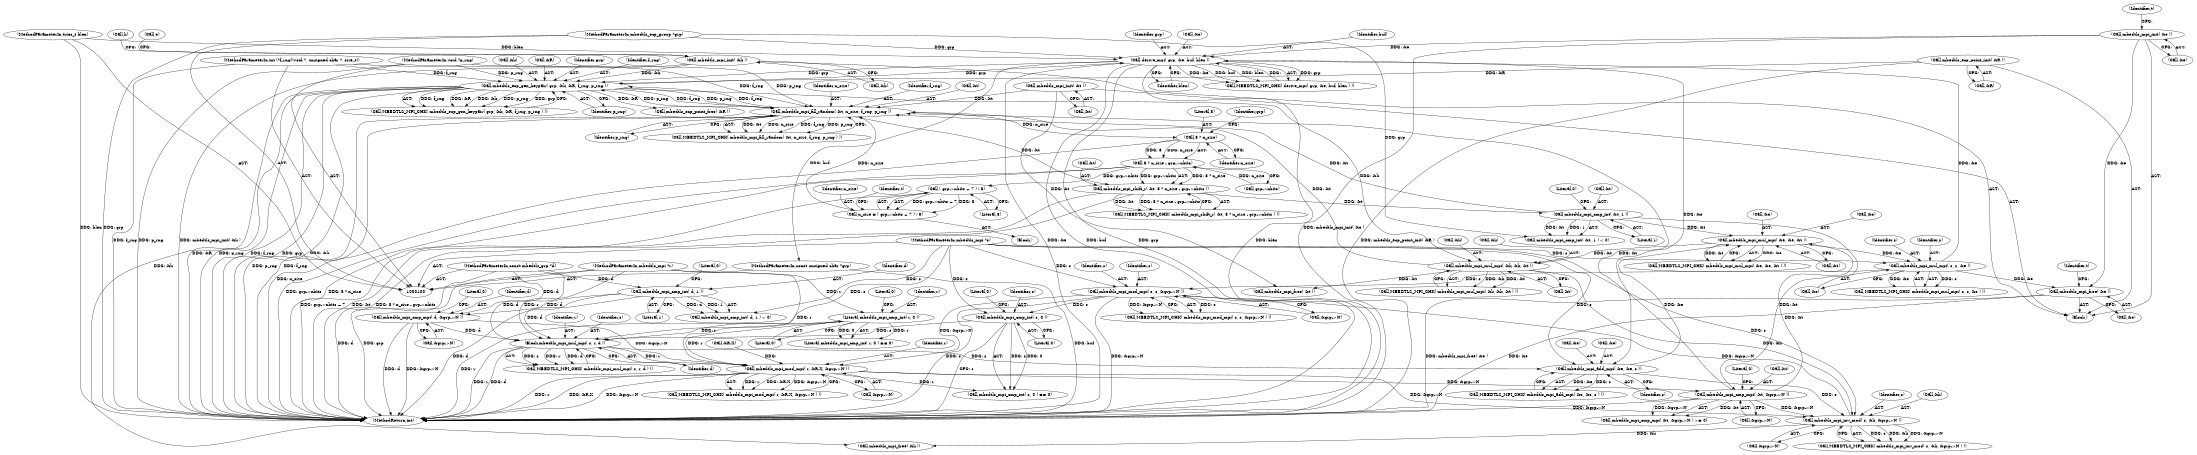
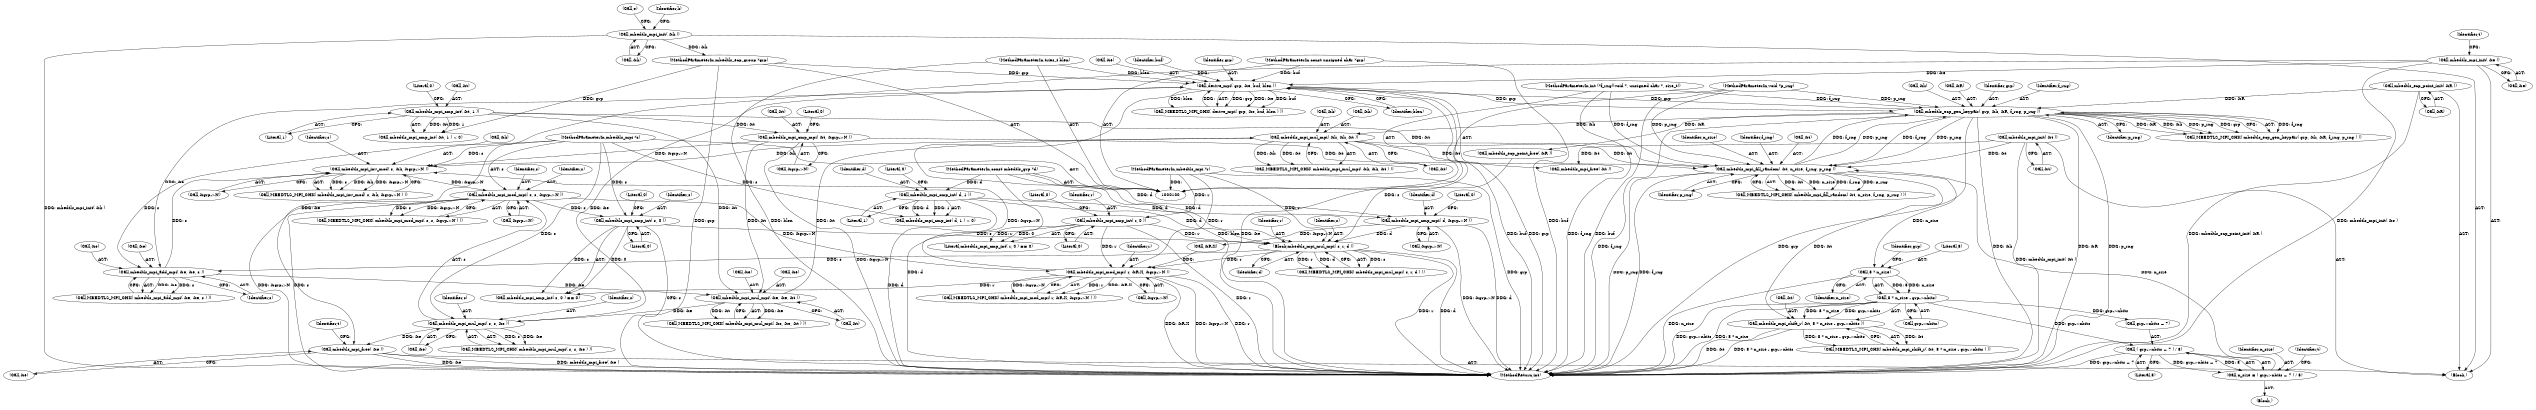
  digraph {
    n1 [label="(Call,mbedtls_mpi_free( &e ))"]
    n2 [label="(Call,&e)"]
    n3 [label="(Block,)"]
    n4 [label="(MethodReturn,int)"]
    n5 [label="(Call,mbedtls_mpi_init( &e ))"]
    n6 [label="(Call,derive_mpi( grp, &e, buf, blen ))"]
    n7 [label="(Call,&e)"]
    n8 [label="(Call,mbedtls_ecp_gen_keypair( grp, &k, &R, f_rng, p_rng ))"]
    n9 [label="(Call,mbedtls_mpi_add_mpi( &e, &e, s ))"]
    n10 [label="(Call,MBEDTLS_MPI_CHK( derive_mpi( grp, &e, buf, blen ) ))"]
    n11 [label="(Identifier,blen)"]
    n12 [label="(Call,mbedtls_mpi_mul_mpi( s, s, &e ))"]
    n13 [label="(Call,mbedtls_mpi_mod_mpi( s, s, &grp->N ))"]
    n14 [label="(Call,&e)"]
    n15 [label="(Call,MBEDTLS_MPI_CHK( mbedtls_mpi_mul_mpi( s, s, &e ) ))"]
    n16 [label="(Call,mbedtls_mpi_mod_mpi( r, &R.X, &grp->N ))"]
    n17 [label="(Call,mbedtls_mpi_cmp_int( s, 0 ))"]
    n18 [label="(Call,MBEDTLS_MPI_CHK( mbedtls_mpi_mod_mpi( s, s, &grp->N ) ))"]
    n19 [label="(Call,&grp->N)"]
    n20 [label="(Call,mbedtls_mpi_inv_mod( s, &k, &grp->N ))"]
-   n21 [label="(Call,mbedtls_mpi_free( &k ))"]
    n22 [label="(Call,&grp->N)"]
    n23 [label="(Call,MBEDTLS_MPI_CHK( mbedtls_mpi_inv_mod( s, &k, &grp->N ) ))"]
    n24 [label="(Call,mbedtls_mpi_fill_random( &t, n_size, f_rng, p_rng ))"]
    n25 [label="(Call,mbedtls_mpi_mul_mpi( &k, &k, &t ))"]
    n26 [label="(Call,mbedtls_ecp_point_free( &R ))"]
    n27 [label="(Call,MBEDTLS_MPI_CHK( mbedtls_ecp_gen_keypair( grp, &k, &R, f_rng, p_rng ) ))"]
    n28 [label="(Identifier,p_rng)"]
    n29 [label="(Call,mbedtls_mpi_mul_mpi( &e, &e, &t ))"]
    n30 [label="(Identifier,s)"]
    n31 [label="(Call,MBEDTLS_MPI_CHK( mbedtls_mpi_add_mpi( &e, &e, s ) ))"]
    n32 [label="(Call,MBEDTLS_MPI_CHK( mbedtls_mpi_mul_mpi( &e, &e, &t ) ))"]
    n33 [label="(Call,&t)"]
    n34 [label="(Call,mbedtls_mpi_shift_r( &t, 8 * n_size - grp->nbits ))"]
    n35 [label="(Call,8 * n_size)"]
    n36 [label="(Call,MBEDTLS_MPI_CHK( mbedtls_mpi_fill_random( &t, n_size, f_rng, p_rng ) ))"]
    n37 [label="(Identifier,p_rng)"]
    n38 [label="(Call,&t)"]
    n39 [label="(Call,MBEDTLS_MPI_CHK( mbedtls_mpi_mul_mpi( &k, &k, &t ) ))"]
    n40 [label="(Call,mbedtls_mpi_free( &t ))"]
    n41 [label="(MethodParameterIn,mbedtls_ecp_group *grp)"]
    n42 [label=1000100]
    n43 [label="(Call,mbedtls_mpi_cmp_int( &t, 1 ) < 0)"]
    n44 [label="(Call,mbedtls_mpi_init( &k ))"]
    n45 [label="(Call,&k)"]
    n46 [label="(Call,mbedtls_ecp_point_init( &R ))"]
    n47 [label="(Call,&R)"]
    n48 [label="(Call,mbedtls_mpi_cmp_int( &t, 1 ))"]
    n49 [label="(Call,MBEDTLS_MPI_CHK( mbedtls_mpi_shift_r( &t, 8 * n_size - grp->nbits ) ))"]
    n50 [label="(Call,8 * n_size - grp->nbits)"]
    n51 [label="(Identifier,n_size)"]
    n52 [label="(Call,mbedtls_mpi_cmp_mpi( &t, &grp->N ))"]
    n53 [label="(Literal,1)"]
-   n54 [label="(Call,mbedtls_mpi_cmp_mpi( &t, &grp->N ) >= 0)"]
    n55 [label="(Call,&grp->N)"]
    n56 [label="(Call,( grp->nbits + 7 ) / 8)"]
    n57 [label="(Call,grp->nbits)"]
+   n58 [label="(Call,grp->nbits + 7)"]
    n59 [label="(Call,n_size = ( grp->nbits + 7 ) / 8)"]
    n60 [label="(Literal,8)"]
    n61 [label="(Call,MBEDTLS_MPI_CHK( mbedtls_mpi_mod_mpi( r, &R.X, &grp->N ) ))"]
    n62 [label="(Call,&grp->N)"]
    n63 [label="(Call,mbedtls_mpi_cmp_int( s, 0 ) == 0)"]
-   n64 [label="(Literal,mbedtls_mpi_cmp_int( r, 0 ))"]
+   n64 [label="(Call,mbedtls_mpi_cmp_int( r, 0 ))"]
    n65 [label="(Block,mbedtls_mpi_mul_mpi( s, r, d ))"]
    n66 [label="(Literal,mbedtls_mpi_cmp_int( r, 0 ) == 0)"]
    n67 [label="(Literal,0)"]
    n68 [label="(Call,MBEDTLS_MPI_CHK( mbedtls_mpi_mul_mpi( s, r, d ) ))"]
    n69 [label="(Identifier,d)"]
    n70 [label="(Literal,0)"]
    n71 [label="(MethodParameterIn,mbedtls_mpi *s)"]
    n72 [label="(Call,mbedtls_mpi_cmp_int( d, 1 ) < 0)"]
    n73 [label="(MethodParameterIn,mbedtls_mpi *r)"]
    n74 [label="(Call,mbedtls_mpi_cmp_int( d, 1 ))"]
    n75 [label="(Call,mbedtls_mpi_cmp_mpi( d, &grp->N ))"]
    n76 [label="(Literal,1)"]
    n77 [label="(Call,&grp->N)"]
    n78 [label="(MethodParameterIn,const mbedtls_grp *d)"]
    n79 [label="(Call,mbedtls_mpi_init( &t ))"]
    n80 [label="(Call,&t)"]
    n81 [label="(Block,)"]
    n82 [label="(MethodParameterIn,int (*f_rng)(void *, unsigned char *, size_t))"]
    n83 [label="(MethodParameterIn,void *p_rng)"]
    n84 [label="(MethodParameterIn,const unsigned char *grp)"]
    n85 [label="(MethodParameterIn,tries_t blen)"]
    n86 [label="(Identifier,grp)"]
    n87 [label="(Call,e)"]
    n88 [label="(Literal,0)"]
    n89 [label="(Call,&k)"]
    n90 [label="(Identifier,s)"]
    n91 [label="(Call,&k)"]
    n92 [label="(Call,&R)"]
    n93 [label="(Literal,0)"]
    n94 [label="(Identifier,s)"]
    n95 [label="(Identifier,s)"]
    n96 [label="(Call,&k)"]
    n97 [label="(Identifier,n_size)"]
    n98 [label="(Call,&e)"]
    n99 [label="(Call,&e)"]
    n100 [label="(Identifier,s)"]
    n101 [label="(Identifier,r)"]
    n102 [label="(Call,&R.X)"]
    n103 [label="(Identifier,grp)"]
    n104 [label="(Call,&t)"]
    n105 [label="(Identifier,r)"]
    n106 [label="(Identifier,s)"]
    n107 [label="(Identifier,buf)"]
    n108 [label="(Identifier,s)"]
    n109 [label="(Identifier,t)"]
    n110 [label="(Identifier,s)"]
    n111 [label="(Literal,0)"]
    n112 [label="(Call,&e)"]
    n113 [label="(Literal,8)"]
    n114 [label="(Call,&e)"]
    n115 [label="(Identifier,grp)"]
    n116 [label="(Identifier,d)"]
    n117 [label="(Call,&k)"]
    n118 [label="(Call,&t)"]
    n119 [label="(Literal,0)"]
    n120 [label="(Identifier,d)"]
    n121 [label="(Identifier,t)"]
    n122 [label="(Call,&t)"]
    n123 [label="(Literal,0)"]
-   n124 [label="(Call,k)"]
+   n124 [label="(Identifier,k)"]
    n125 [label="(Identifier,r)"]
    n126 [label="(Identifier,f_rng)"]
    n127 [label="(Identifier,f_rng)"]
    n128 [label="(Call,&t)"]
    n129 [label="(Identifier,n_size)"]
    n130 [label="(Identifier,t)"]
    n131 [label="(Call,&e)"]
    n132 [label="(Literal,0)"]
    n1 -> n2 [label="CFG: "]
    n1 -> n3 [label="AST: "]
    n1 -> n4 [label="DDG: &e"]
    n1 -> n4 [label="DDG: mbedtls_mpi_free( &e )"]
    n2 -> n1 [label="AST: "]
    n5 -> n1 [label="DDG: &e"]
    n5 -> n3 [label="AST: "]
    n5 -> n4 [label="DDG: mbedtls_mpi_init( &e )"]
    n5 -> n6 [label="DDG: &e"]
    n5 -> n7 [label="CFG: "]
    n6 -> n4 [label="DDG: &e"]
    n6 -> n4 [label="DDG: buf"]
    n6 -> n4 [label="DDG: grp"]
    n6 -> n4 [label="DDG: blen"]
    n6 -> n8 [label="DDG: grp"]
    n6 -> n9 [label="DDG: &e"]
    n6 -> n10 [label="AST: "]
    n6 -> n10 [label="DDG: grp"]
    n6 -> n10 [label="DDG: &e"]
    n6 -> n10 [label="DDG: buf"]
    n6 -> n10 [label="DDG: blen"]
    n6 -> n11 [label="CFG: "]
    n7 -> n5 [label="AST: "]
    n8 -> n4 [label="DDG: &R"]
    n8 -> n4 [label="DDG: p_rng"]
    n8 -> n4 [label="DDG: f_rng"]
    n8 -> n4 [label="DDG: grp"]
    n8 -> n4 [label="DDG: &k"]
    n8 -> n6 [label="DDG: grp"]
-   n8 -> n21 [label="DDG: &k"]
    n8 -> n24 [label="DDG: f_rng"]
    n8 -> n24 [label="DDG: p_rng"]
    n8 -> n25 [label="DDG: &k"]
    n8 -> n26 [label="DDG: &R"]
    n8 -> n27 [label="AST: "]
    n8 -> n27 [label="DDG: f_rng"]
    n8 -> n27 [label="DDG: &R"]
    n8 -> n27 [label="DDG: &k"]
    n8 -> n27 [label="DDG: p_rng"]
    n8 -> n27 [label="DDG: grp"]
    n8 -> n28 [label="CFG: "]
    n9 -> n20 [label="DDG: s"]
    n9 -> n29 [label="DDG: &e"]
    n9 -> n30 [label="CFG: "]
    n9 -> n31 [label="AST: "]
    n9 -> n31 [label="DDG: &e"]
    n9 -> n31 [label="DDG: s"]
    n10 -> n6 [label="DDG: "]
    n11 -> n6 [label="CFG: "]
    n12 -> n1 [label="DDG: &e"]
    n12 -> n6 [label="DDG: &e"]
-   n12 -> n13 [label="DDG: s"]
+   n12 -> n13 [label="AST: s"]
    n12 -> n14 [label="CFG: "]
    n12 -> n15 [label="AST: "]
    n12 -> n15 [label="DDG: s"]
    n12 -> n15 [label="DDG: &e"]
    n13 -> n4 [label="DDG: s"]
    n13 -> n4 [label="DDG: &grp->N"]
    n13 -> n16 [label="DDG: &grp->N"]
    n13 -> n17 [label="DDG: s"]
    n13 -> n18 [label="AST: "]
    n13 -> n18 [label="DDG: s"]
    n13 -> n18 [label="DDG: &grp->N"]
    n13 -> n19 [label="CFG: "]
    n14 -> n12 [label="AST: "]
    n15 -> n12 [label="AST: "]
    n16 -> n4 [label="DDG: r"]
    n16 -> n4 [label="DDG: &R.X"]
    n16 -> n4 [label="DDG: &grp->N"]
    n16 -> n20 [label="DDG: &grp->N"]
-   n16 -> n52 [label="DDG: &grp->N"]
    n16 -> n61 [label="AST: "]
    n16 -> n61 [label="DDG: r"]
    n16 -> n61 [label="DDG: &R.X"]
    n16 -> n61 [label="DDG: &grp->N"]
    n16 -> n62 [label="CFG: "]
    n16 -> n63 [label="DDG: r"]
    n17 -> n4 [label="CFG: s"]
    n17 -> n63 [label="AST: "]
    n17 -> n63 [label="DDG: s"]
    n17 -> n63 [label="DDG: 0"]
    n17 -> n65 [label="DDG: s"]
    n17 -> n70 [label="CFG: "]
    n18 -> n13 [label="CFG: "]
    n19 -> n13 [label="AST: "]
    n20 -> n13 [label="DDG: &grp->N"]
-   n20 -> n21 [label="DDG: &k"]
    n20 -> n22 [label="CFG: "]
    n20 -> n23 [label="AST: "]
    n20 -> n23 [label="DDG: s"]
    n20 -> n23 [label="DDG: &k"]
    n20 -> n23 [label="DDG: &grp->N"]
    n22 -> n20 [label="AST: "]
    n23 -> n20 [label="CFG: "]
    n24 -> n4 [label="DDG: p_rng"]
    n24 -> n4 [label="DDG: f_rng"]
    n24 -> n8 [label="DDG: f_rng"]
    n24 -> n8 [label="DDG: p_rng"]
    n24 -> n34 [label="DDG: &t"]
    n24 -> n35 [label="DDG: n_size"]
    n24 -> n36 [label="AST: "]
    n24 -> n36 [label="DDG: &t"]
    n24 -> n36 [label="DDG: n_size"]
    n24 -> n36 [label="DDG: f_rng"]
    n24 -> n36 [label="DDG: p_rng"]
    n24 -> n37 [label="CFG: "]
    n25 -> n20 [label="DDG: &k"]
    n25 -> n24 [label="DDG: &t"]
    n25 -> n38 [label="CFG: "]
    n25 -> n39 [label="AST: "]
    n25 -> n39 [label="DDG: &k"]
    n25 -> n39 [label="DDG: &t"]
    n25 -> n40 [label="DDG: &t"]
    n27 -> n8 [label="CFG: "]
    n28 -> n8 [label="AST: "]
    n29 -> n12 [label="DDG: &e"]
    n29 -> n25 [label="DDG: &t"]
    n29 -> n32 [label="AST: "]
    n29 -> n32 [label="DDG: &e"]
    n29 -> n32 [label="DDG: &t"]
    n29 -> n33 [label="CFG: "]
    n30 -> n9 [label="AST: "]
    n31 -> n9 [label="CFG: "]
    n32 -> n29 [label="CFG: "]
    n33 -> n29 [label="AST: "]
    n34 -> n4 [label="DDG: &t"]
    n34 -> n4 [label="DDG: 8 * n_size - grp->nbits"]
-   n34 -> n48 [label="DDG: &t"]
    n34 -> n49 [label="AST: "]
    n34 -> n49 [label="DDG: &t"]
    n34 -> n49 [label="DDG: 8 * n_size - grp->nbits"]
    n35 -> n4 [label="DDG: n_size"]
    n35 -> n50 [label="AST: "]
    n35 -> n50 [label="DDG: 8"]
    n35 -> n50 [label="DDG: n_size"]
    n35 -> n51 [label="CFG: "]
    n36 -> n24 [label="CFG: "]
    n37 -> n24 [label="AST: "]
    n38 -> n25 [label="AST: "]
    n39 -> n25 [label="CFG: "]
    n41 -> n4 [label="DDG: grp"]
    n41 -> n6 [label="DDG: grp"]
    n41 -> n42 [label="AST: "]
    n41 -> n43 [label="DDG: grp"]
    n44 -> n3 [label="AST: "]
    n44 -> n4 [label="DDG: mbedtls_mpi_init( &k )"]
-   n44 -> n8 [label="DDG: &k"]
+   n44 -> n41 [label="DDG: &k"]
    n44 -> n45 [label="CFG: "]
    n45 -> n44 [label="AST: "]
    n46 -> n3 [label="AST: "]
    n46 -> n4 [label="DDG: mbedtls_ecp_point_init( &R )"]
    n46 -> n8 [label="DDG: &R"]
    n46 -> n47 [label="CFG: "]
    n47 -> n46 [label="AST: "]
    n48 -> n24 [label="DDG: &t"]
    n48 -> n29 [label="DDG: &t"]
    n48 -> n43 [label="AST: "]
    n48 -> n43 [label="DDG: &t"]
    n48 -> n43 [label="DDG: 1"]
    n48 -> n52 [label="DDG: &t"]
    n48 -> n53 [label="CFG: "]
    n49 -> n34 [label="CFG: "]
    n50 -> n4 [label="DDG: grp->nbits"]
    n50 -> n4 [label="DDG: 8 * n_size"]
    n50 -> n34 [label="AST: "]
    n50 -> n34 [label="DDG: 8 * n_size"]
    n50 -> n34 [label="DDG: grp->nbits"]
    n50 -> n56 [label="DDG: grp->nbits"]
    n50 -> n57 [label="CFG: "]
+   n50 -> n58 [label="DDG: grp->nbits"]
    n51 -> n35 [label="AST: "]
    n52 -> n4 [label="DDG: &grp->N"]
    n52 -> n20 [label="DDG: &grp->N"]
    n52 -> n24 [label="DDG: &t"]
    n52 -> n29 [label="DDG: &t"]
-   n52 -> n54 [label="AST: "]
-   n52 -> n54 [label="DDG: &t"]
-   n52 -> n54 [label="DDG: &grp->N"]
    n52 -> n55 [label="CFG: "]
    n53 -> n48 [label="AST: "]
    n55 -> n52 [label="AST: "]
    n56 -> n4 [label="DDG: grp->nbits + 7"]
    n56 -> n59 [label="AST: "]
    n56 -> n59 [label="DDG: grp->nbits + 7"]
    n56 -> n59 [label="DDG: 8"]
    n56 -> n60 [label="CFG: "]
-   n57 -> n50 [label="DDG: n_size"]
+   n57 -> n50 [label="AST: "]
+   n58 -> n56 [label="AST: "]
    n59 -> n24 [label="DDG: n_size"]
    n59 -> n56 [label="AST: "]
    n59 -> n81 [label="AST: "]
    n60 -> n56 [label="AST: "]
    n61 -> n16 [label="CFG: "]
    n62 -> n16 [label="AST: "]
    n64 -> n4 [label="DDG: r"]
    n64 -> n16 [label="DDG: r"]
    n64 -> n65 [label="DDG: r"]
    n64 -> n66 [label="AST: "]
    n64 -> n66 [label="DDG: r"]
    n64 -> n66 [label="DDG: 0"]
    n64 -> n67 [label="CFG: "]
    n65 -> n4 [label="DDG: r"]
    n65 -> n4 [label="DDG: d"]
    n65 -> n9 [label="DDG: s"]
    n65 -> n16 [label="DDG: r"]
    n65 -> n68 [label="AST: "]
    n65 -> n68 [label="DDG: s"]
    n65 -> n68 [label="DDG: r"]
    n65 -> n68 [label="DDG: d"]
    n65 -> n69 [label="CFG: "]
    n67 -> n64 [label="AST: "]
    n68 -> n65 [label="CFG: "]
    n69 -> n65 [label="AST: "]
    n70 -> n17 [label="AST: "]
    n71 -> n9 [label="DDG: s"]
    n71 -> n12 [label="DDG: s"]
-   n71 -> n13 [label="DDG: s"]
+   n71 -> n13 [label="AST: s"]
    n71 -> n17 [label="DDG: s"]
    n71 -> n20 [label="DDG: s"]
    n71 -> n42 [label="AST: "]
-   n71 -> n65 [label="DDG: s"]
+   n26 -> n65 [label="DDG: s"]
    n71 -> n72 [label="DDG: s"]
    n73 -> n4 [label="DDG: grp"]
    n73 -> n16 [label="DDG: r"]
-   n73 -> n42 [label="AST: "]
+   n73 -> n42 [label="DDG: "]
    n73 -> n64 [label="DDG: r"]
    n73 -> n65 [label="DDG: r"]
    n74 -> n4 [label="DDG: d"]
    n74 -> n65 [label="DDG: d"]
    n74 -> n72 [label="AST: "]
    n74 -> n72 [label="DDG: d"]
    n74 -> n72 [label="DDG: 1"]
    n74 -> n75 [label="DDG: d"]
    n74 -> n76 [label="CFG: "]
    n75 -> n4 [label="DDG: d"]
    n75 -> n4 [label="DDG: &grp->N"]
-   n75 -> n16 [label="DDG: &grp->N"]
+   n75 -> n102 [label="DDG: &grp->N"]
    n75 -> n65 [label="DDG: d"]
    n75 -> n77 [label="CFG: "]
    n76 -> n74 [label="AST: "]
    n77 -> n75 [label="AST: "]
    n78 -> n4 [label="DDG: d"]
    n78 -> n42 [label="AST: "]
    n78 -> n65 [label="DDG: d"]
    n78 -> n74 [label="DDG: d"]
    n78 -> n75 [label="DDG: d"]
    n79 -> n3 [label="AST: "]
+   n79 -> n4 [label="DDG: mbedtls_mpi_init( &t )"]
    n79 -> n24 [label="DDG: &t"]
    n79 -> n40 [label="DDG: &t"]
    n79 -> n80 [label="CFG: "]
    n80 -> n79 [label="AST: "]
    n82 -> n4 [label="DDG: f_rng"]
    n82 -> n8 [label="DDG: f_rng"]
    n82 -> n24 [label="DDG: f_rng"]
    n82 -> n42 [label="AST: "]
-   n83 -> n4 [label="DDG: p_rng"]
+   n83 -> n4 [label="DDG: buf"]
    n83 -> n8 [label="DDG: p_rng"]
    n83 -> n24 [label="DDG: p_rng"]
    n83 -> n42 [label="AST: "]
    n84 -> n4 [label="DDG: buf"]
-   n6 -> n84 [label="DDG: buf"]
+   n84 -> n6 [label="DDG: buf"]
    n84 -> n42 [label="AST: "]
    n85 -> n4 [label="DDG: blen"]
    n85 -> n6 [label="DDG: blen"]
    n85 -> n42 [label="AST: "]
    n86 -> n6 [label="AST: "]
    n87 -> n44 [label="CFG: "]
    n88 -> n64 [label="CFG: "]
    n89 -> n25 [label="AST: "]
    n90 -> n20 [label="AST: "]
    n91 -> n8 [label="AST: "]
    n92 -> n8 [label="AST: "]
    n93 -> n75 [label="CFG: "]
    n94 -> n12 [label="AST: "]
    n95 -> n13 [label="AST: "]
    n96 -> n25 [label="AST: "]
    n97 -> n24 [label="AST: "]
    n98 -> n6 [label="AST: "]
    n99 -> n29 [label="AST: "]
    n100 -> n12 [label="AST: "]
    n101 -> n64 [label="AST: "]
    n102 -> n16 [label="DDG: "]
    n103 -> n8 [label="AST: "]
    n104 -> n48 [label="AST: "]
    n105 -> n65 [label="AST: "]
    n106 -> n13 [label="AST: "]
-   n107 -> n6 [label="AST: "]
+   n107 -> n6 [label="DDG: "]
    n108 -> n17 [label="AST: "]
    n109 -> n1 [label="CFG: "]
    n110 -> n65 [label="AST: "]
    n111 -> n52 [label="CFG: "]
    n112 -> n29 [label="AST: "]
    n113 -> n35 [label="AST: "]
    n114 -> n9 [label="AST: "]
    n115 -> n35 [label="CFG: "]
    n116 -> n75 [label="AST: "]
    n117 -> n20 [label="AST: "]
    n118 -> n34 [label="AST: "]
    n119 -> n74 [label="CFG: "]
    n120 -> n74 [label="AST: "]
    n121 -> n5 [label="CFG: "]
    n122 -> n52 [label="AST: "]
    n123 -> n48 [label="CFG: "]
    n124 -> n44 [label="CFG: "]
    n125 -> n16 [label="AST: "]
    n126 -> n24 [label="AST: "]
    n127 -> n8 [label="AST: "]
    n128 -> n24 [label="AST: "]
    n129 -> n59 [label="AST: "]
    n130 -> n59 [label="CFG: "]
    n131 -> n9 [label="AST: "]
    n132 -> n17 [label="CFG: "]
  }
